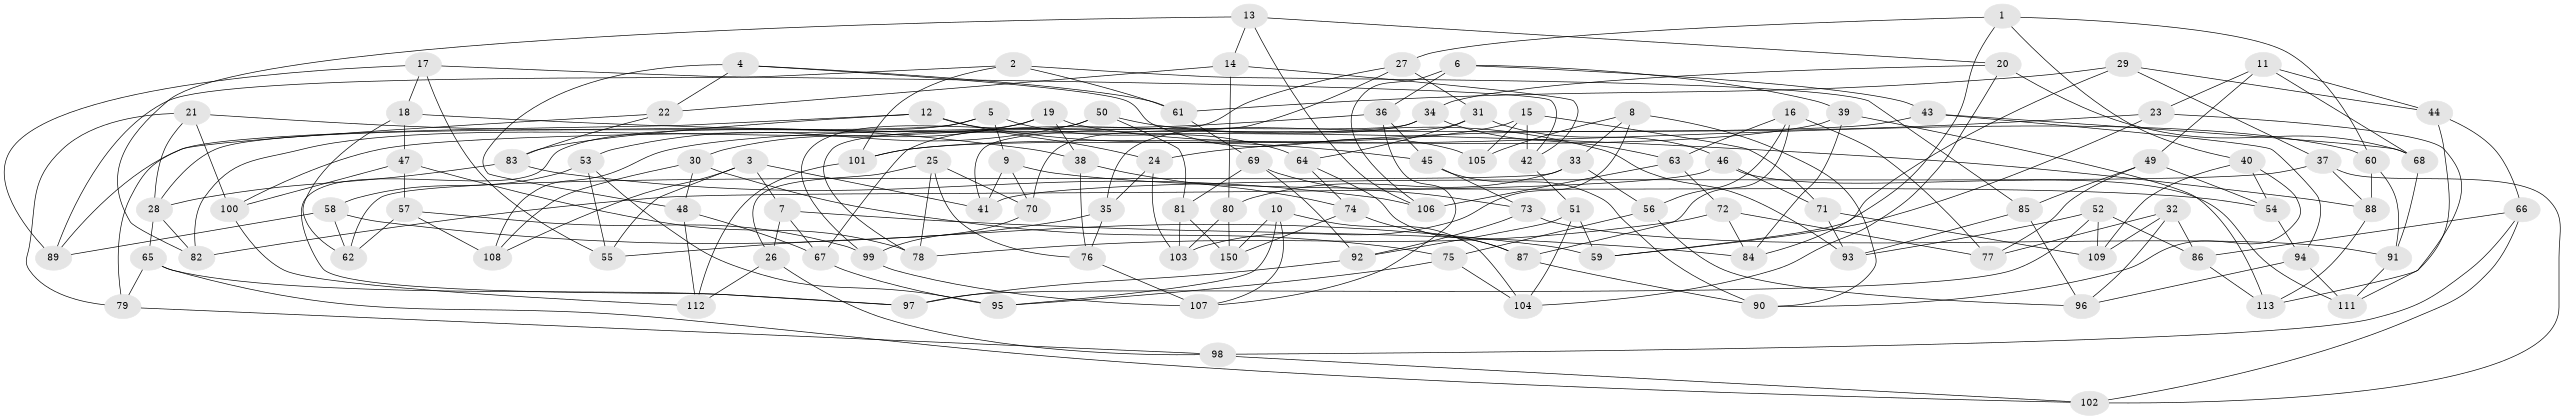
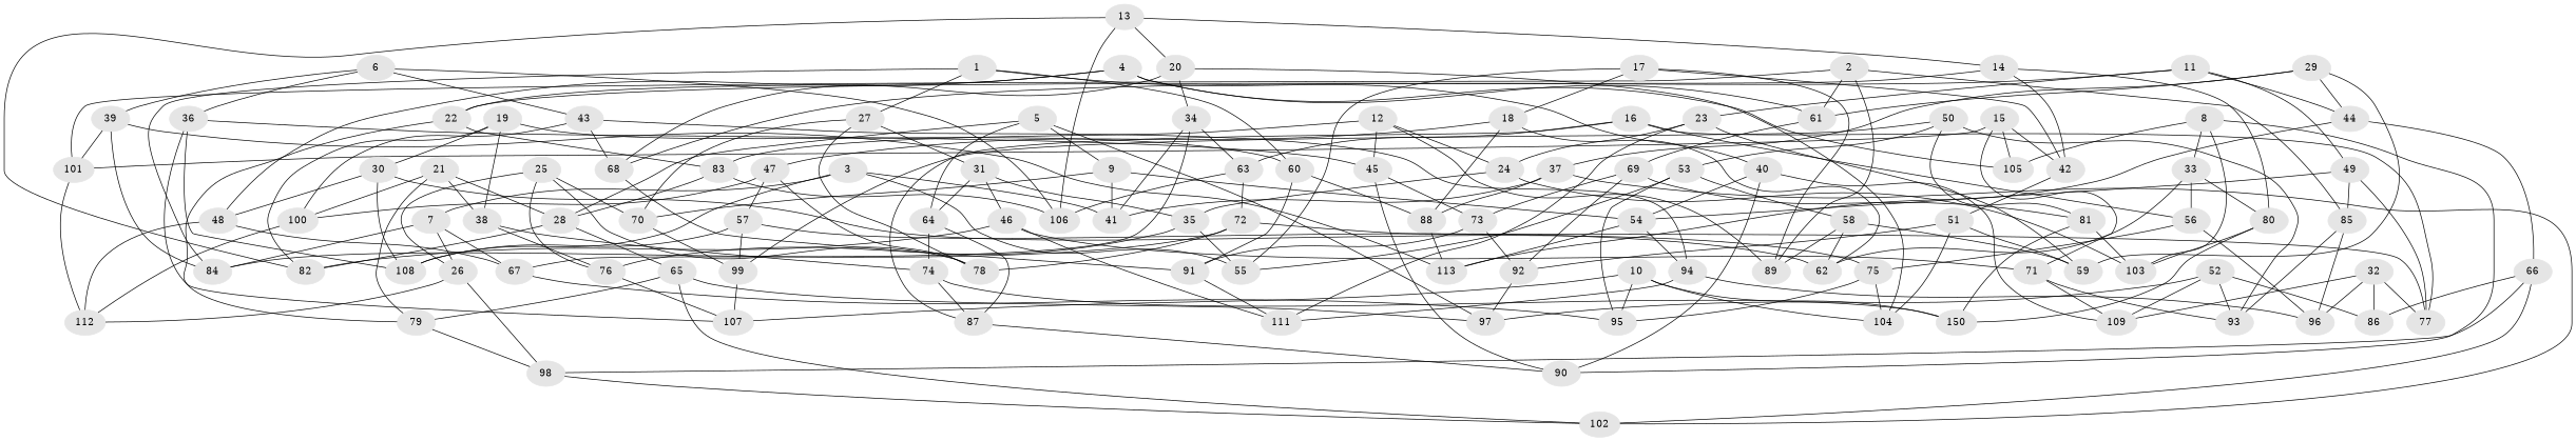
  graph {
    node [color=gray90 style=filled]
    1
    27
    40
    60
    84
    70
    78
    31
    90
    54
    109
    88
    91
    2
    61
    85
    89
    101
    69
    96
    93
    112
    3
    7
    41
    55
    108
    26
    67
    4
    22
    48
    105
    83
    79
    5
    9
    28
    64
    97
    82
    65
    87
    74
    6
    36
    39
    43
    106
    107
    45
    113
    68
    100
    94
    98
    95
    8
    33
    103
    80
    56
    62
    99
    10
    104
    n67 [label=150]
    11
    23
    44
    49
    24
    59
    111
    66
    77
    12
    35
    73
    13
    14
    20
    42
    34
    51
    15
    71
    16
    63
    75
    72
    17
    18
    47
    57
    19
    30
    38
    76
    21
    25
    102
    46
    29
    37
    32
    86
    92
    50
    53
    81
    58
    52
    1 -- 27
    1 -- 40
    1 -- 60
    1 -- 84
    27 -- 70
    27 -- 78
    27 -- 31
    40 -- 90
    40 -- 54
    40 -- 109
    60 -- 88
    60 -- 91
    70 -- 99
    31 -- 64
    31 -- 35
    31 -- 46
    54 -- 94
    88 -- 113
    91 -- 111
    2 -- 61
    2 -- 85
    2 -- 89
    2 -- 101
    61 -- 69
    85 -- 96
    85 -- 93
    101 -- 112
    69 -- 73
    69 -- 92
    69 -- 81
    3 -- 7
    3 -- 41
    3 -- 55
    3 -- 108
    7 -- 84
    7 -- 26
    7 -- 67
    26 -- 112
    26 -- 98
    67 -- 95
    4 -- 61
    4 -- 22
    4 -- 48
    4 -- 105
    22 -- 83
    22 -- 79
    48 -- 112
    48 -- 67
    83 -- 28
    83 -- 106
    79 -- 98
    5 -- 9
    5 -- 28
    5 -- 64
    5 -- 97
    9 -- 70
    9 -- 54
    9 -- 41
    28 -- 82
    28 -- 65
    64 -- 87
    64 -- 74
    65 -- 79
    65 -- 97
    65 -- 102
    87 -- 90
    74 -- 87
    74 -- n67
    6 -- 36
    6 -- 39
    6 -- 43
    6 -- 106
    36 -- 108
    36 -- 107
    36 -- 45
    39 -- 84
    39 -- 101
    39 -- 113
    43 -- 68
    43 -- 100
    43 -- 94
    45 -- 90
    45 -- 73
    68 -- 91
    100 -- 112
    94 -- 96
    94 -- 111
    98 -- 102
    8 -- 90
    8 -- 105
    8 -- 33
    8 -- 103
    33 -- 80
    33 -- 56
    33 -- 62
    80 -- 103
    80 -- n67
    56 -- 96
    56 -- 75
    99 -- 107
    10 -- 107
    10 -- 95
    10 -- 104
    10 -- n67
    11 -- 68
    11 -- 23
    11 -- 44
    11 -- 49
    23 -- 24
    23 -- 59
    23 -- 111
    44 -- 113
    44 -- 66
    49 -- 54
    49 -- 85
    49 -- 77
    24 -- 103
    24 -- 35
    66 -- 98
    66 -- 102
    66 -- 86
    12 -- 89
    12 -- 83
    12 -- 45
    12 -- 24
    35 -- 55
    35 -- 76
    73 -- 91
    73 -- 92
    13 -- 82
    13 -- 106
    13 -- 14
    13 -- 20
    14 -- 22
    14 -- 80
    14 -- 42
    20 -- 68
    20 -- 104
    20 -- 34
    42 -- 51
    34 -- 41
    34 -- 67
    34 -- 63
    51 -- 104
    51 -- 59
    51 -- 92
    15 -- 101
    15 -- 105
    15 -- 42
    15 -- 71
    71 -- 109
    71 -- 93
    16 -- 87
    16 -- 56
    16 -- 77
    16 -- 63
    63 -- 106
    63 -- 72
    75 -- 95
    75 -- 104
    72 -- 84
    72 -- 78
    72 -- 77
    17 -- 89
    17 -- 55
    17 -- 42
    17 -- 18
    18 -- 88
    18 -- 62
    18 -- 47
    47 -- 78
    47 -- 100
    47 -- 57
    57 -- 108
    57 -- 62
    57 -- 99
    19 -- 60
    19 -- 82
    19 -- 30
    19 -- 38
    30 -- 108
    30 -- 48
    30 -- 75
    38 -- 74
    38 -- 76
    76 -- 107
    21 -- 79
    21 -- 28
    21 -- 100
    21 -- 38
    25 -- 70
    25 -- 78
    25 -- 26
    25 -- 76
    46 -- 82
    46 -- 111
    46 -- 71
    29 -- 61
    29 -- 44
    29 -- 59
    29 -- 37
    37 -- 88
    37 -- 41
    37 -- 102
    32 -- 109
    32 -- 96
    32 -- 77
    32 -- 86
-   86 -- 113
+   54 -- 113
    92 -- 97
    50 -- 93
    50 -- 99
    50 -- 53
    50 -- 81
    53 -- 55
    53 -- 95
    53 -- 58
    81 -- 103
    81 -- n67
    58 -- 89
    58 -- 62
    58 -- 59
    52 -- 109
    52 -- 93
    52 -- 97
    52 -- 86
  }
